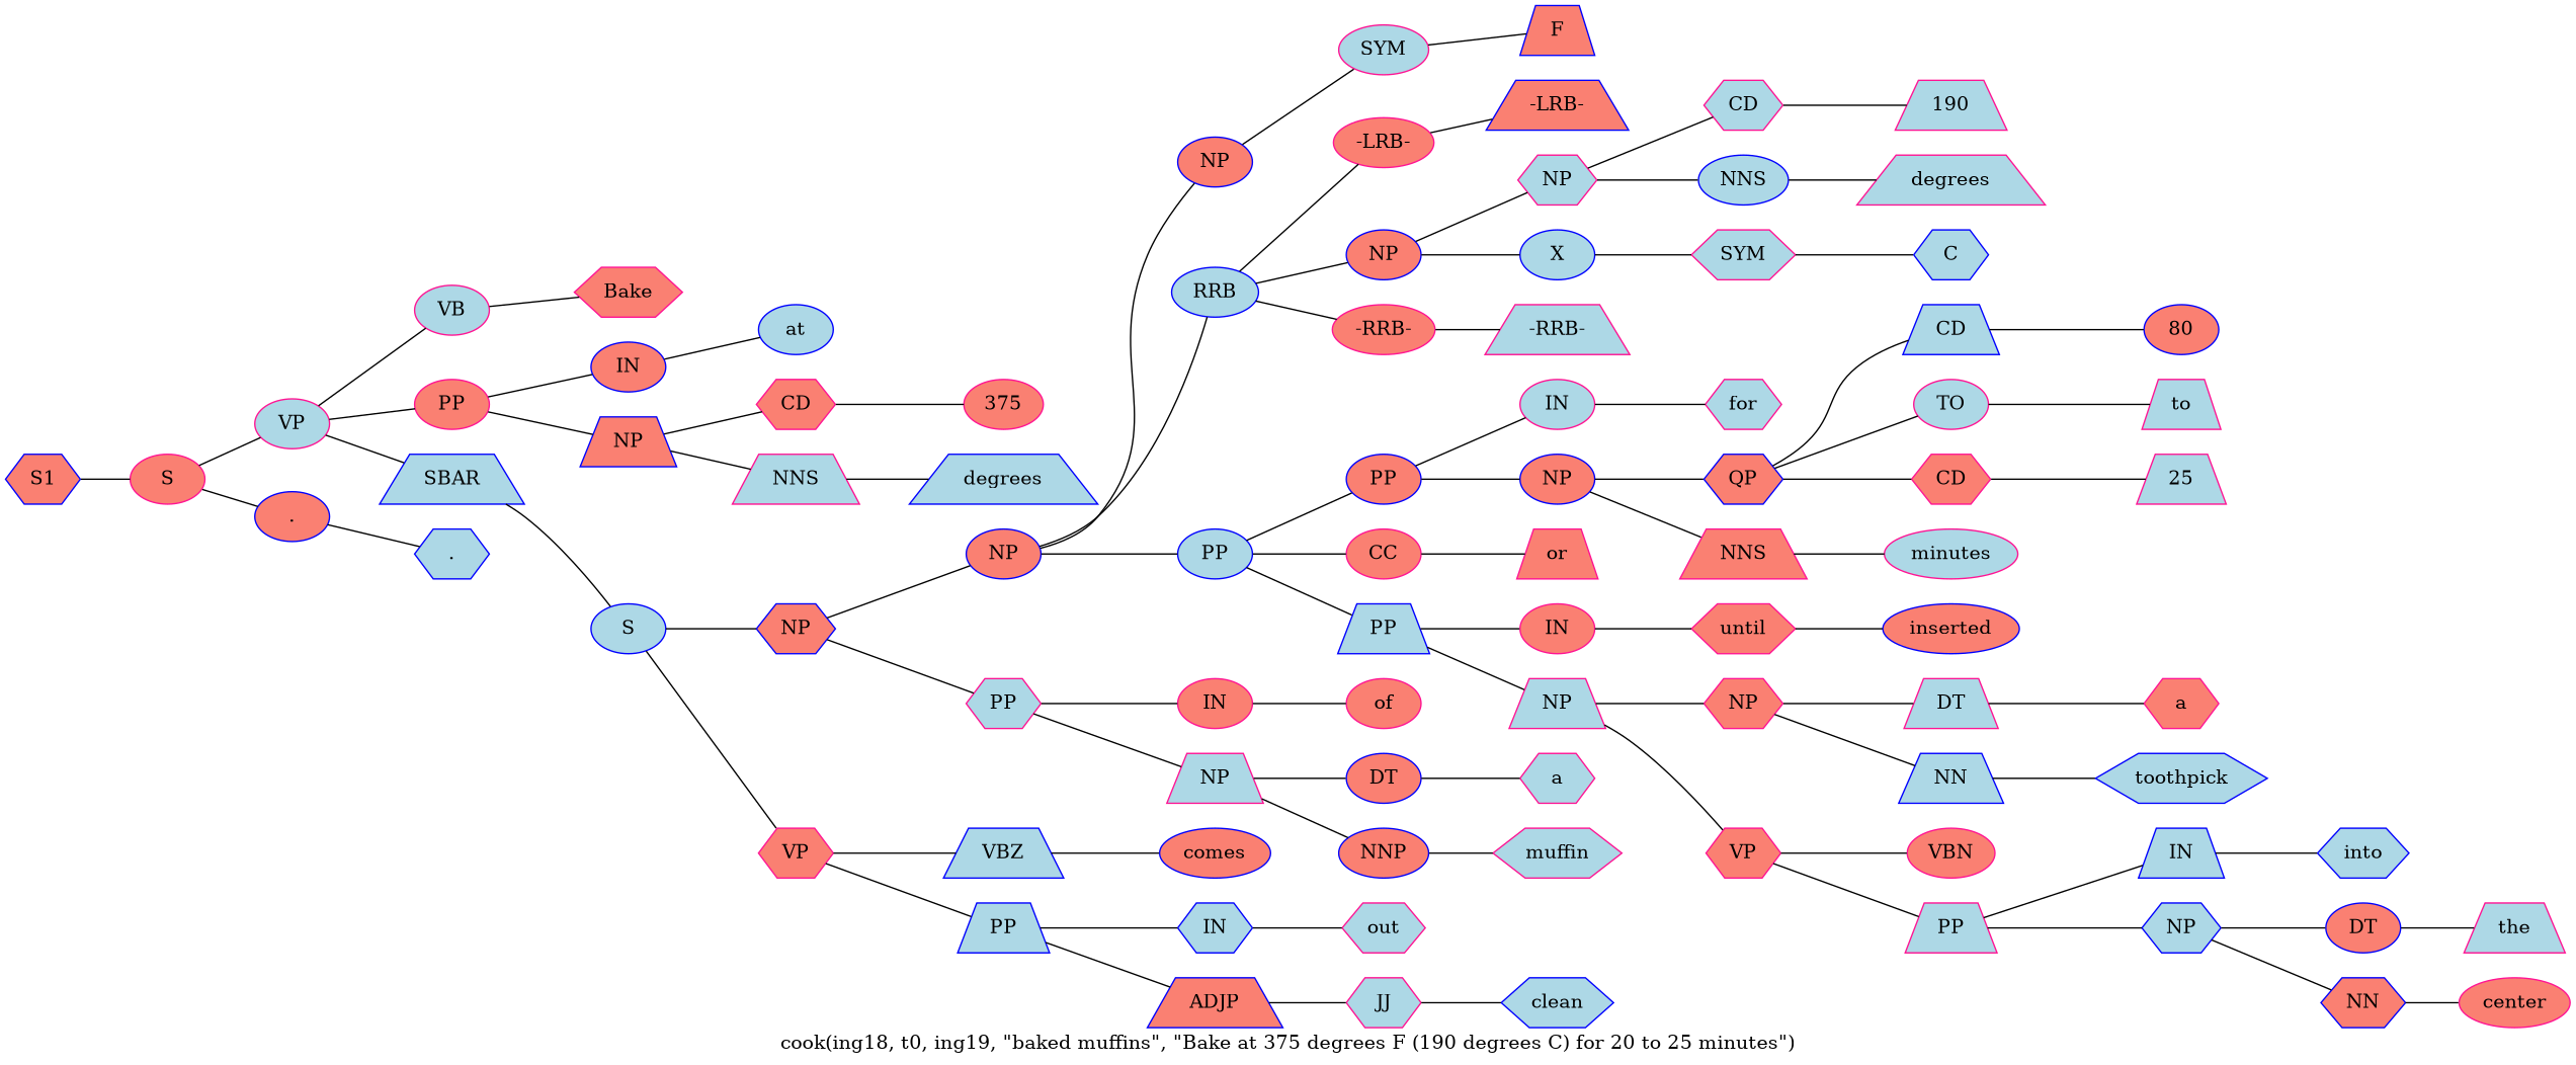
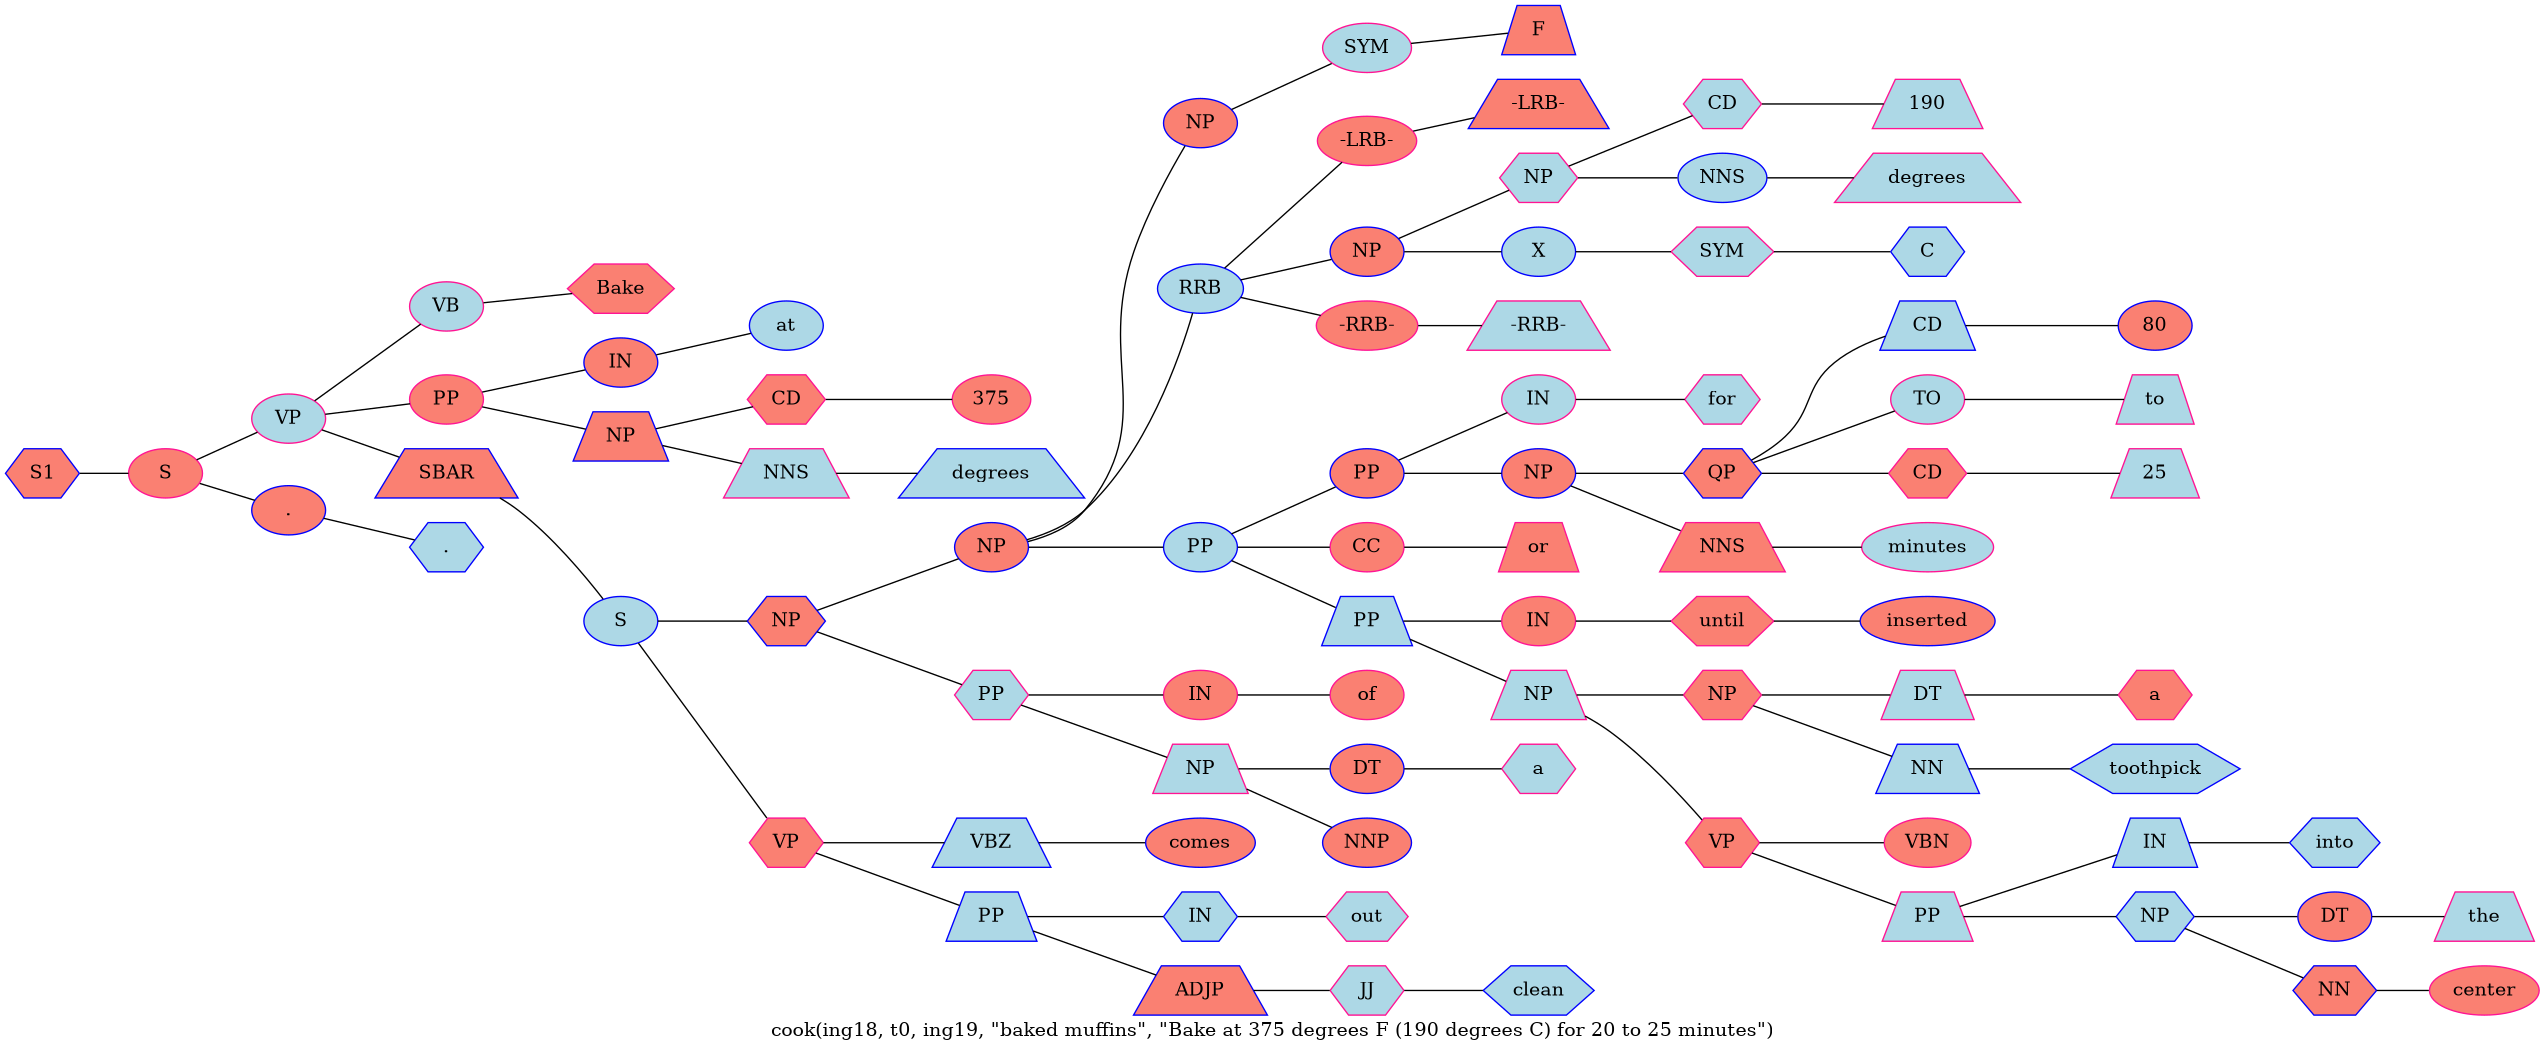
  graph {
    label="cook(ing18, t0, ing19, \"baked muffins\", \"Bake at 375 degrees F (190 degrees C) for 20 to 25 minutes\")"
    rankdir=LR
    node [color=deeppink fillcolor=lightblue shape=ellipse style=filled]
    n1 [color=blue fillcolor=salmon label=S1 shape=hexagon]
    n2 [fillcolor=salmon label=S]
    n3 [label=VP]
    n4 [color=blue fillcolor=salmon label="."]
    n5 [label=VB]
    n6 [fillcolor=salmon label=PP]
-   n7 [color=blue label=SBAR shape=trapezium]
+   n7 [color=blue fillcolor=salmon label=SBAR shape=trapezium]
    n8 [color=blue label="." shape=hexagon]
    n9 [fillcolor=salmon label=Bake shape=hexagon]
    n10 [color=blue fillcolor=salmon label=IN]
    n11 [color=blue fillcolor=salmon label=NP shape=trapezium]
    n12 [color=blue label=S]
    n13 [color=blue label=at]
    n14 [fillcolor=salmon label=CD shape=hexagon]
    n15 [label=NNS shape=trapezium]
    n16 [fillcolor=salmon label=375]
    n17 [color=blue label=degrees shape=trapezium]
    n18 [color=blue fillcolor=salmon label=NP shape=hexagon]
    n19 [fillcolor=salmon label=VP shape=hexagon]
    n20 [color=blue fillcolor=salmon label=NP]
    n21 [label=PP shape=hexagon]
    n22 [color=blue label=VBZ shape=trapezium]
    n23 [color=blue label=PP shape=trapezium]
    n24 [color=blue fillcolor=salmon label=NP]
    n25 [color=blue label=RRB]
    n26 [color=blue label=PP]
    n27 [fillcolor=salmon label=IN]
    n28 [label=NP shape=trapezium]
    n29 [label=SYM]
    n30 [fillcolor=salmon label="-LRB-"]
    n31 [color=blue fillcolor=salmon label=NP]
    n32 [fillcolor=salmon label="-RRB-"]
    n33 [color=blue fillcolor=salmon label=PP]
    n34 [fillcolor=salmon label=CC]
    n35 [color=blue label=PP shape=trapezium]
    n36 [color=blue fillcolor=salmon label=F shape=trapezium]
    n37 [color=blue fillcolor=salmon label="-LRB-" shape=trapezium]
    n38 [label=NP shape=hexagon]
    n39 [color=blue label=X]
    n40 [label="-RRB-" shape=trapezium]
    n41 [label=CD shape=hexagon]
    n42 [color=blue label=NNS]
    n43 [label=SYM shape=hexagon]
    n44 [label=190 shape=trapezium]
    n45 [label=degrees shape=trapezium]
    n46 [color=blue label=C shape=hexagon]
    n47 [label=IN]
    n48 [color=blue fillcolor=salmon label=NP]
    n49 [fillcolor=salmon label=or shape=trapezium]
    n50 [fillcolor=salmon label=IN]
    n51 [label=NP shape=trapezium]
    n52 [label=for shape=hexagon]
    n53 [color=blue fillcolor=salmon label=QP shape=hexagon]
    n54 [fillcolor=salmon label=NNS shape=trapezium]
    n55 [color=blue label=CD shape=trapezium]
    n56 [label=TO]
    n57 [fillcolor=salmon label=CD shape=hexagon]
    n58 [label=minutes]
    n59 [color=blue fillcolor=salmon label=80]
    n60 [label=to shape=trapezium]
    n61 [label=25 shape=trapezium]
    n62 [fillcolor=salmon label=until shape=hexagon]
    n63 [fillcolor=salmon label=NP shape=hexagon]
    n64 [fillcolor=salmon label=VP shape=hexagon]
    n65 [color=blue fillcolor=salmon label=inserted]
    n66 [label=DT shape=trapezium]
    n67 [color=blue label=NN shape=trapezium]
    n68 [fillcolor=salmon label=VBN]
    n69 [label=PP shape=trapezium]
    n70 [fillcolor=salmon label=a shape=hexagon]
    n71 [color=blue label=toothpick shape=hexagon]
    n72 [color=blue label=IN shape=trapezium]
    n73 [color=blue label=NP shape=hexagon]
    n74 [color=blue label=into shape=hexagon]
    n75 [color=blue fillcolor=salmon label=DT]
    n76 [color=blue fillcolor=salmon label=NN shape=hexagon]
    n77 [label=the shape=trapezium]
    n78 [fillcolor=salmon label=center]
    n79 [fillcolor=salmon label=of]
    n80 [color=blue fillcolor=salmon label=DT]
    n81 [color=blue fillcolor=salmon label=NNP]
    n82 [label=a shape=hexagon]
-   n83 [label=muffin shape=hexagon]
    n84 [color=blue fillcolor=salmon label=comes]
    n85 [color=blue label=IN shape=hexagon]
    n86 [color=blue fillcolor=salmon label=ADJP shape=trapezium]
    n87 [label=out shape=hexagon]
    n88 [label=JJ shape=hexagon]
    n89 [color=blue label=clean shape=hexagon]
    n1 -- n2
    n2 -- n3
    n2 -- n4
    n3 -- n5
    n3 -- n6
    n3 -- n7
    n4 -- n8
    n5 -- n9
    n6 -- n10
    n6 -- n11
    n7 -- n12
    n10 -- n13
    n11 -- n14
    n11 -- n15
    n12 -- n18
    n12 -- n19
    n14 -- n16
    n15 -- n17
    n18 -- n20
    n18 -- n21
    n19 -- n22
    n19 -- n23
    n20 -- n24
    n20 -- n25
    n20 -- n26
    n21 -- n27
    n21 -- n28
    n22 -- n84
    n23 -- n85
    n23 -- n86
    n24 -- n29
    n25 -- n30
    n25 -- n31
    n25 -- n32
    n26 -- n33
    n26 -- n34
    n26 -- n35
    n27 -- n79
    n28 -- n80
    n28 -- n81
    n29 -- n36
    n30 -- n37
    n31 -- n38
    n31 -- n39
    n32 -- n40
    n33 -- n47
    n33 -- n48
    n34 -- n49
    n35 -- n50
    n35 -- n51
    n38 -- n41
    n38 -- n42
    n39 -- n43
    n41 -- n44
    n42 -- n45
    n43 -- n46
    n47 -- n52
    n48 -- n53
    n48 -- n54
    n50 -- n62
    n51 -- n63
    n51 -- n64
    n53 -- n55
    n53 -- n56
    n53 -- n57
    n54 -- n58
    n55 -- n59
    n56 -- n60
    n57 -- n61
    n62 -- n65
    n63 -- n66
    n63 -- n67
    n64 -- n68
    n64 -- n69
    n66 -- n70
    n67 -- n71
    n69 -- n72
    n69 -- n73
    n72 -- n74
    n73 -- n75
    n73 -- n76
    n75 -- n77
    n76 -- n78
    n80 -- n82
-   n81 -- n83
    n85 -- n87
    n86 -- n88
    n88 -- n89
  }
